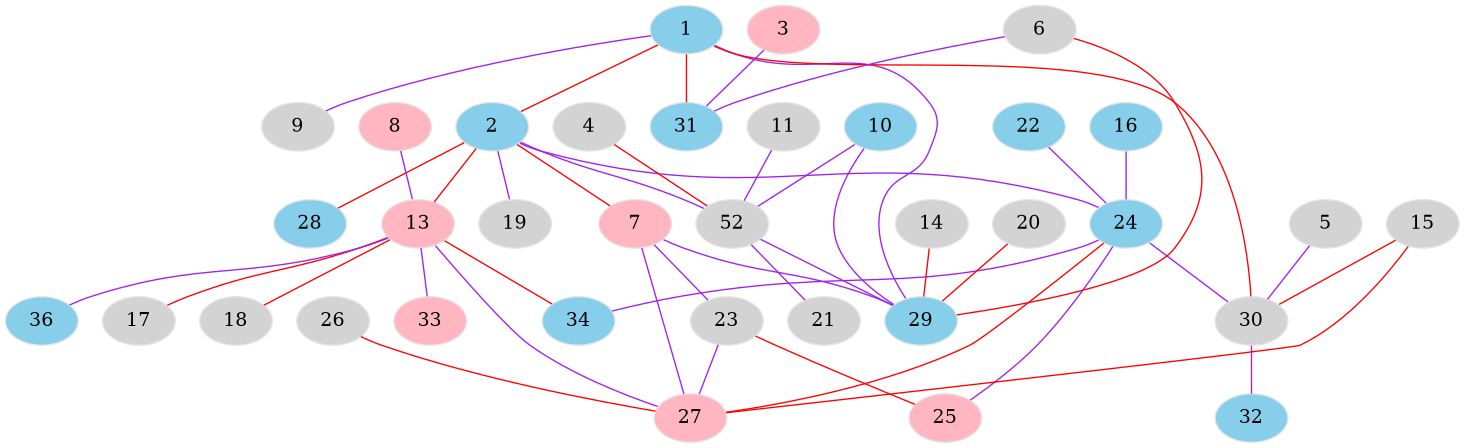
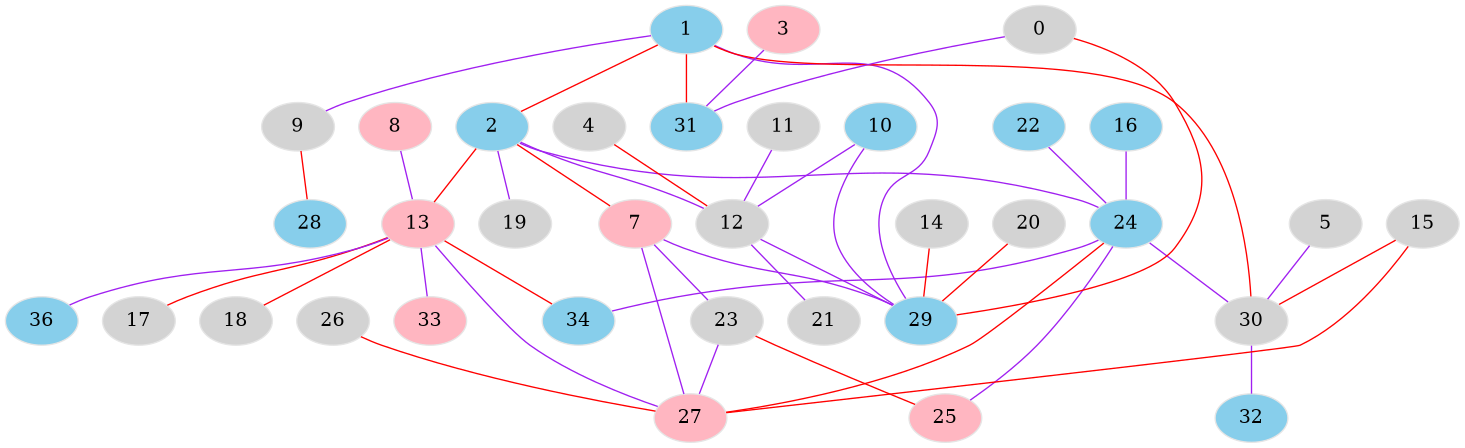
  graph {
    node [color=gray90 fillcolor=lightgrey style=filled]
    edge [color=purple weight=1.0]
    1 [fillcolor=skyblue]
    2 [fillcolor=skyblue]
    9
    29 [fillcolor=skyblue]
    30
    31 [fillcolor=skyblue]
    7 [fillcolor=lightpink]
-   12 [label=52]
+   12
    13 [fillcolor=lightpink]
    19
    24 [fillcolor=skyblue]
    28 [fillcolor=skyblue]
    32 [fillcolor=skyblue]
    23
    27 [fillcolor=lightpink]
    21
    17
    18
    33 [fillcolor=lightpink]
    34 [fillcolor=skyblue]
    n21 [fillcolor=skyblue label=36]
    25 [fillcolor=lightpink]
    3 [fillcolor=lightpink]
    4
    5
-   6
+   6 [label=0]
    8 [fillcolor=lightpink]
    10 [fillcolor=skyblue]
    11
    14
    15
    16 [fillcolor=skyblue]
    20
    22 [fillcolor=skyblue]
    26
    1 -- 2 [color=red]
    1 -- 9
    1 -- 29
    1 -- 30 [color=red weight=2.0]
    1 -- 31 [color=red]
    2 -- 7 [color=red]
    2 -- 12 [weight=2.0]
    2 -- 13 [color=red weight=2.0]
    2 -- 19
    2 -- 24 [weight=2.0]
-   2 -- 28 [color=red]
+   9 -- 28 [color=red]
    30 -- 32
    7 -- 29
    7 -- 23
    7 -- 27
    12 -- 29
    12 -- 21
    13 -- 27
    13 -- 17 [color=red]
    13 -- 18 [color=red]
    13 -- 33
    13 -- 34 [color=red]
    13 -- n21
    24 -- 30
    24 -- 27 [color=red]
    24 -- 34
    24 -- 25
    23 -- 27
    23 -- 25 [color=red]
    3 -- 31
    4 -- 12 [color=red]
    5 -- 30
    6 -- 29 [color=red]
    6 -- 31
    8 -- 13
    10 -- 29
    10 -- 12
    11 -- 12
    14 -- 29 [color=red]
    15 -- 30 [color=red]
    15 -- 27 [color=red]
    16 -- 24
    20 -- 29 [color=red]
    22 -- 24
    26 -- 27 [color=red]
  }
